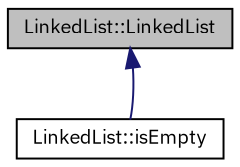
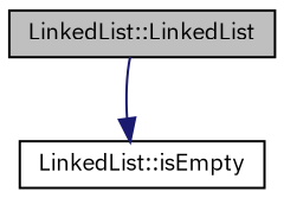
  digraph {
    rankdir=TB
    fontname="IBM Plex Sans"
    node [color=black fontname="IBM Plex Sans" fontsize=10 shape=record style=filled]
    n1 [fillcolor=grey75 fontcolor=black height=0.2 label="LinkedList::LinkedList" width=0.4]
    n2 [fillcolor=white height=0.2 label="LinkedList::isEmpty" width=0.4]
-   n2 -> n1 [color=midnightblue fontname="IBM Plex Sans" fontsize=10 labelfontname=Helvetica labelfontsize=10 style=solid]
+   n1 -> n2 [color=midnightblue fontname="IBM Plex Sans" fontsize=10 labelfontname=Helvetica labelfontsize=10 style=solid]
  }
